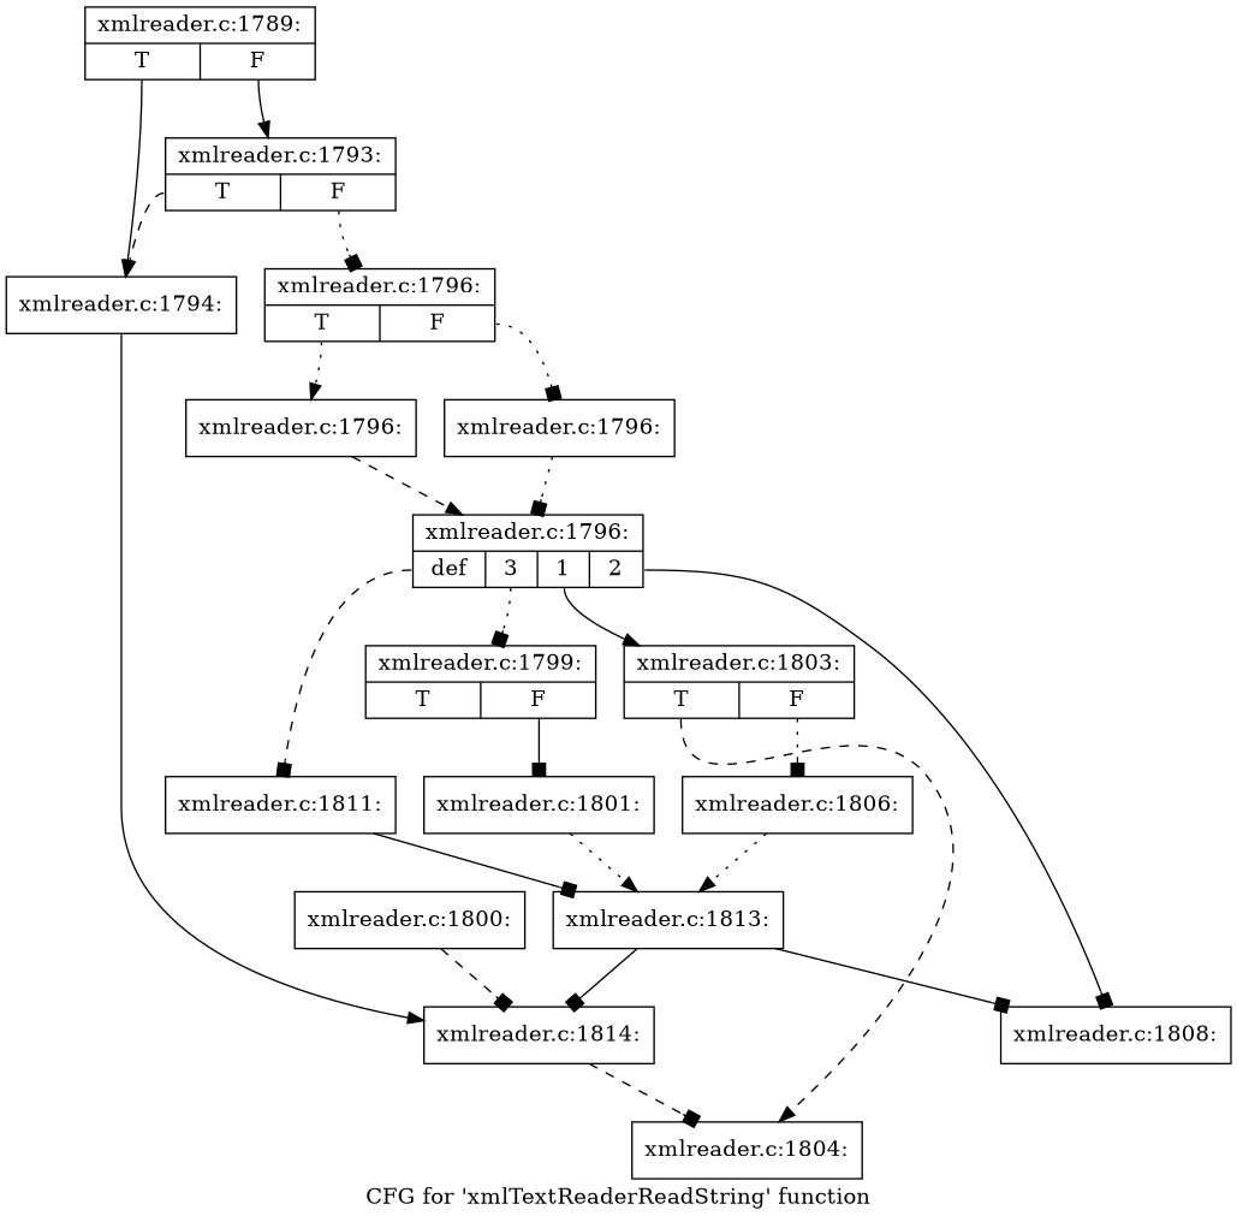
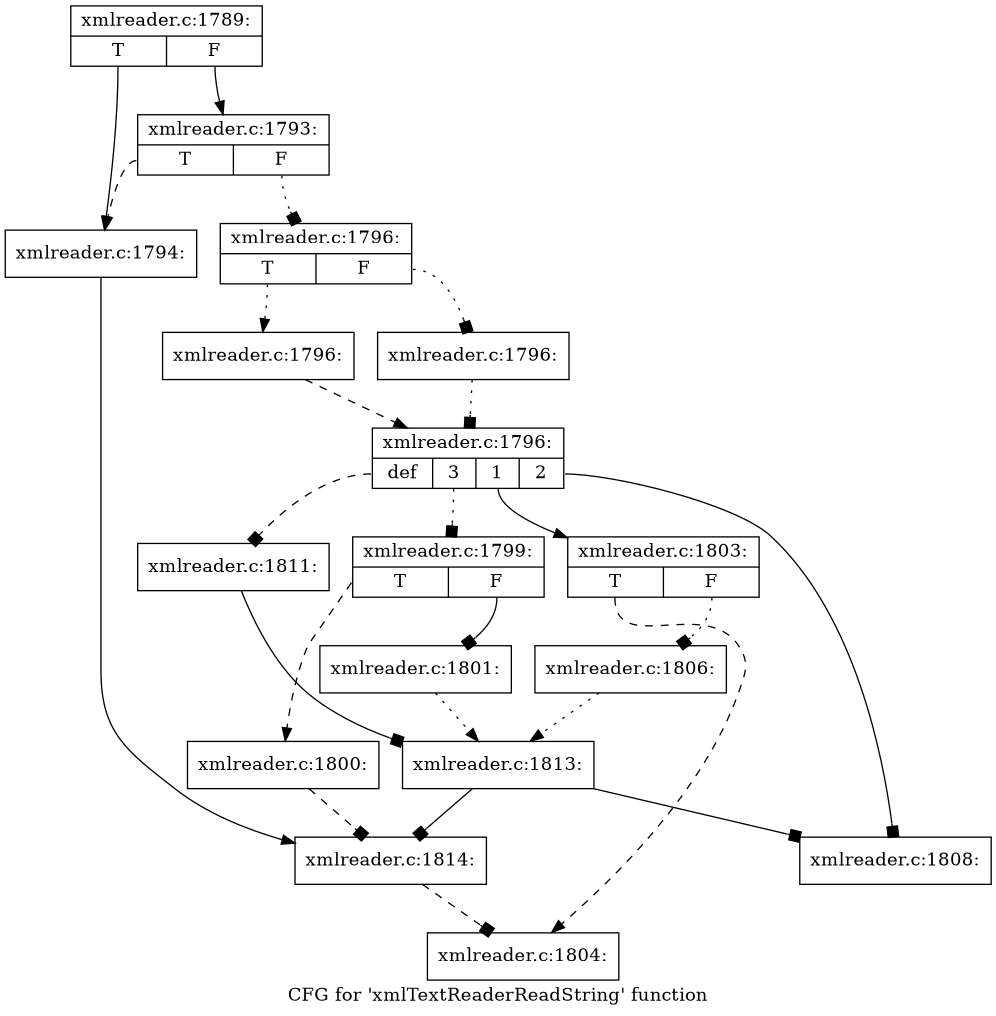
  digraph {
    label="CFG for 'xmlTextReaderReadString' function"
    node [shape=record]
    edge [arrowhead=box style=solid]
    n1 [label="{xmlreader.c:1789:|{<s0>T|<s1>F}}"]
    n2 [label="{xmlreader.c:1794:}"]
    n3 [label="{xmlreader.c:1793:|{<s0>T|<s1>F}}"]
    n4 [label="{xmlreader.c:1814:}"]
    n5 [label="{xmlreader.c:1796:|{<s0>T|<s1>F}}"]
    n6 [label="{xmlreader.c:1804:}"]
    n7 [label="{xmlreader.c:1796:}"]
    n8 [label="{xmlreader.c:1796:}"]
    n9 [label="{xmlreader.c:1796:|{<s0>def|<s1>3|<s2>1|<s3>2}}"]
    n10 [label="{xmlreader.c:1811:}"]
    n11 [label="{xmlreader.c:1799:|{<s0>T|<s1>F}}"]
    n12 [label="{xmlreader.c:1803:|{<s0>T|<s1>F}}"]
    n13 [label="{xmlreader.c:1808:}"]
    n14 [label="{xmlreader.c:1813:}"]
    n15 [label="{xmlreader.c:1800:}"]
    n16 [label="{xmlreader.c:1801:}"]
    n17 [label="{xmlreader.c:1806:}"]
    n1 -> n2 [arrowhead=normal tailport=s0]
    n1 -> n3 [arrowhead=normal tailport=s1]
    n2 -> n4 [arrowhead=normal]
    n3 -> n2 [arrowhead=normal style=dashed tailport=s0]
    n3 -> n5 [style=dotted tailport=s1]
    n4 -> n6 [style=dashed]
    n5 -> n7 [arrowhead=normal style=dotted tailport=s0]
    n5 -> n8 [style=dotted tailport=s1]
    n7 -> n9 [arrowhead=normal style=dashed]
    n8 -> n9 [style=dotted]
    n9 -> n10 [style=dashed tailport=s0]
    n9 -> n11 [style=dotted tailport=s1]
    n9 -> n12 [arrowhead=normal tailport=s2]
    n9 -> n13 [tailport=s3]
    n10 -> n14
+   n11 -> n15 [arrowhead=normal style=dashed tailport=s0]
    n11 -> n16 [tailport=s1]
    n12 -> n6 [arrowhead=normal style=dashed tailport=s0]
    n12 -> n17 [style=dotted tailport=s1]
    n14 -> n4
    n14 -> n13
    n15 -> n4 [style=dashed]
    n16 -> n14 [arrowhead=normal style=dotted]
    n17 -> n14 [arrowhead=normal style=dotted]
  }
